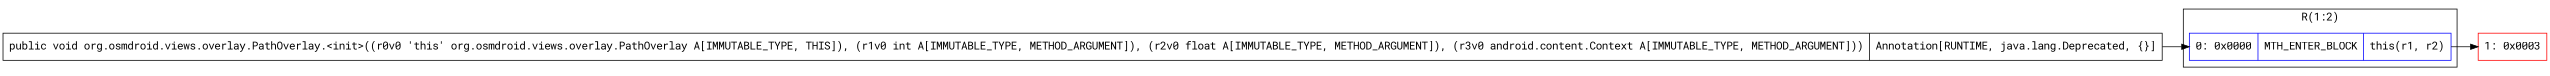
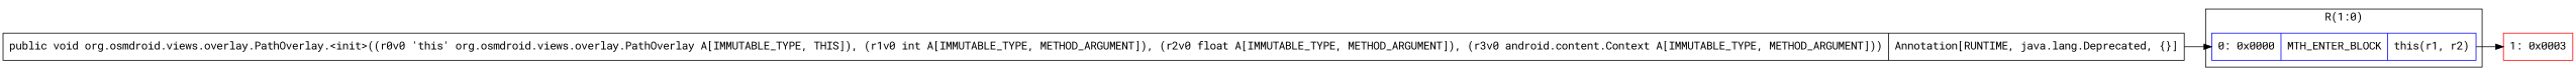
  digraph {
    rankdir=LR
    fontname="Roboto Mono"
    node [shape=record fontname="Roboto Mono"]
    edge [fontname="Roboto Mono"]
    n1 [color=blue label="{0\:\ 0x0000|MTH_ENTER_BLOCK\l|this(r1, r2)\l}"]
    n2 [color=red label="{1\:\ 0x0003}"]
    n3 [label="{public void org.osmdroid.views.overlay.PathOverlay.\<init\>((r0v0 'this' org.osmdroid.views.overlay.PathOverlay A[IMMUTABLE_TYPE, THIS]), (r1v0 int A[IMMUTABLE_TYPE, METHOD_ARGUMENT]), (r2v0 float A[IMMUTABLE_TYPE, METHOD_ARGUMENT]), (r3v0 android.content.Context A[IMMUTABLE_TYPE, METHOD_ARGUMENT]))  | Annotation[RUNTIME, java.lang.Deprecated, \{\}]\l}"]
    subgraph cluster_1 {
-     label="R(1:2)"
+     label="R(1:0)"
      n1
    }
    n1 -> n2
    n3 -> n1
  }
